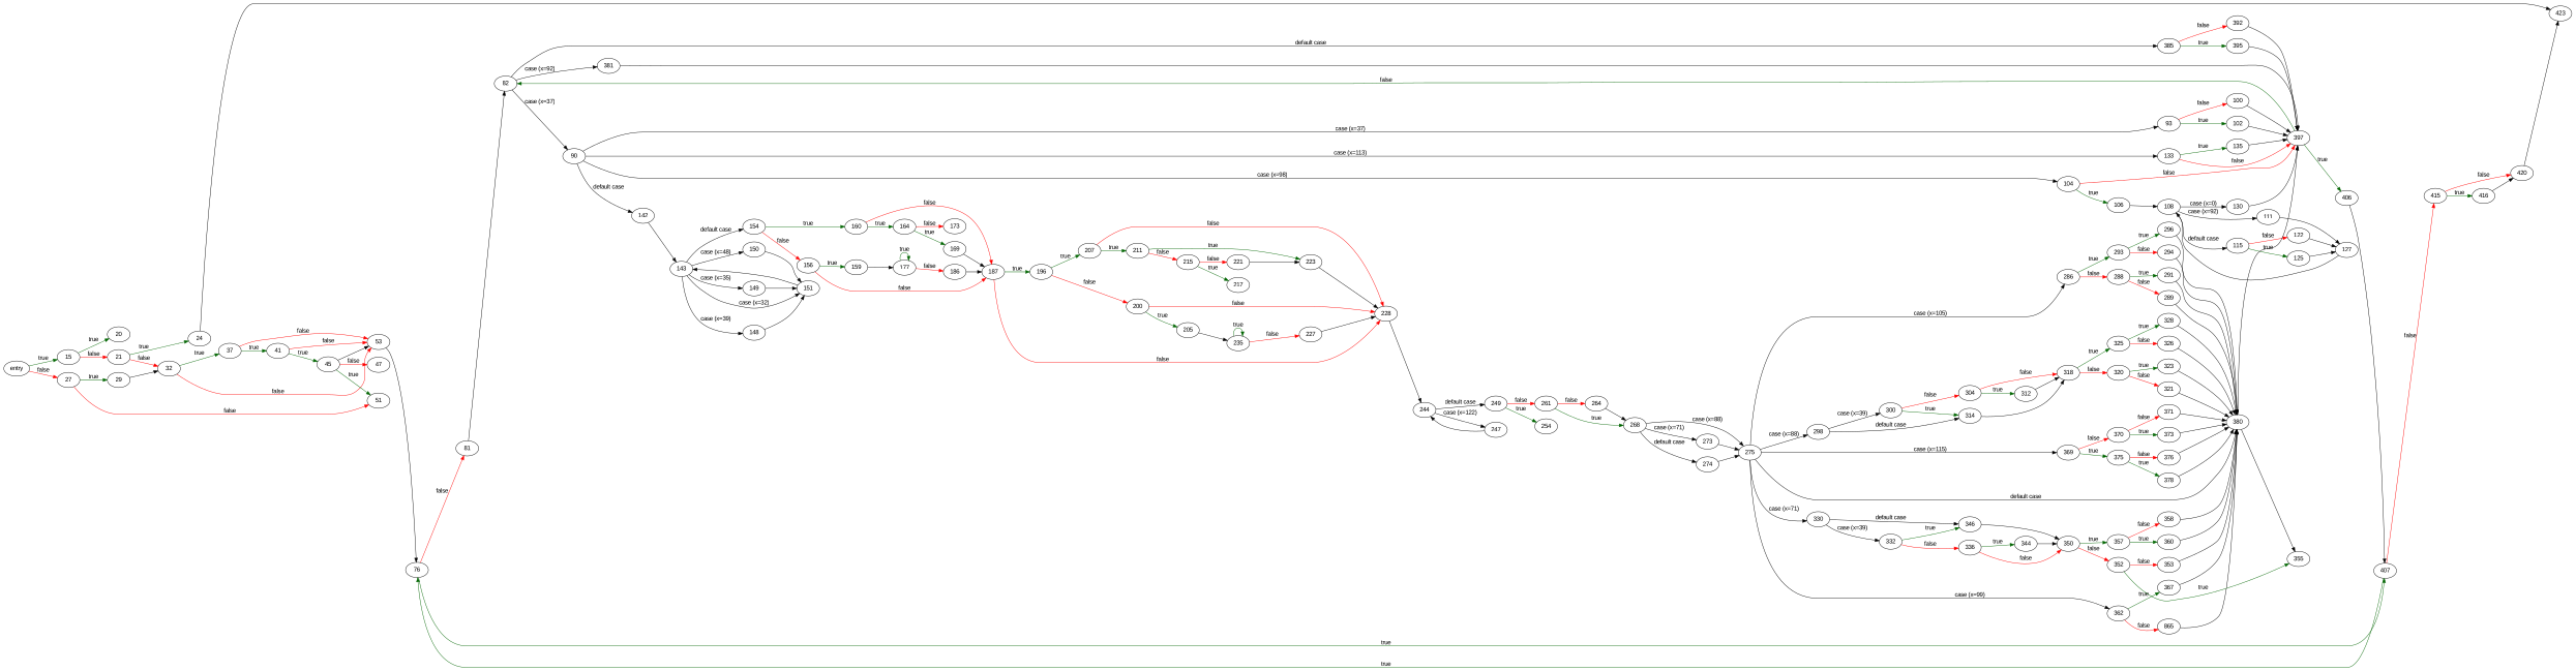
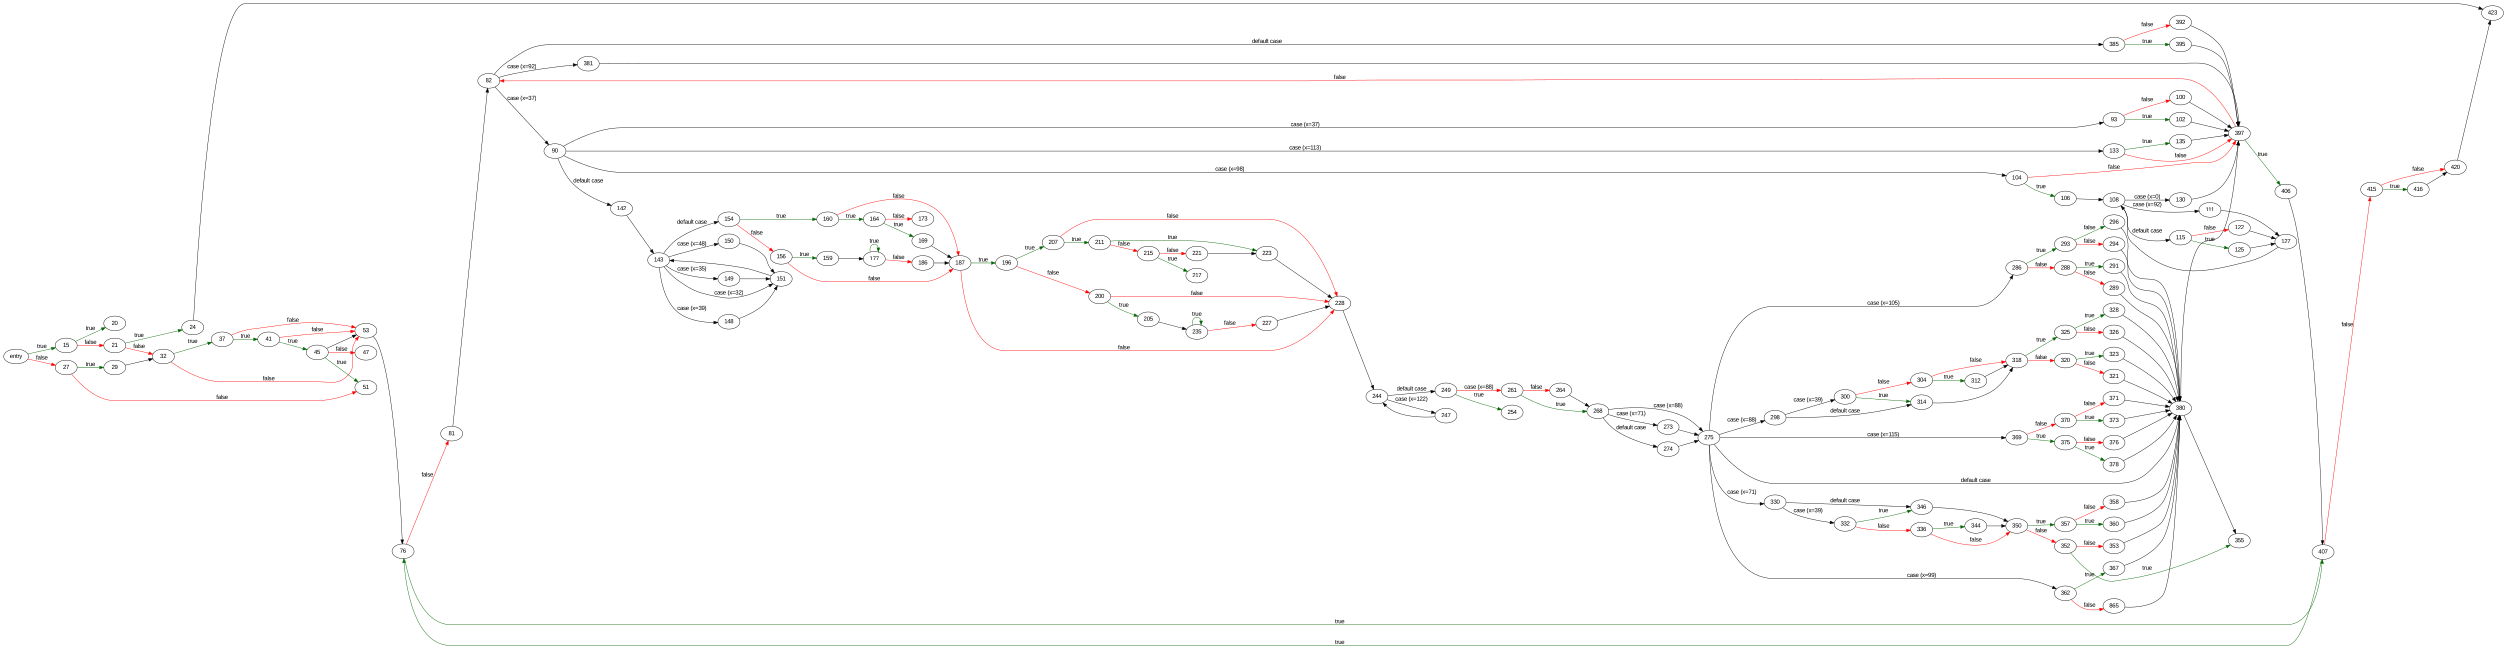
  digraph {
    fontname="Liberation Sans"
    rankdir=LR
    node [fontname="Liberation Sans"]
    edge [fontname="Liberation Sans"]
    n1 [label=entry]
    15
    27
    20
    21
    29
    51
    24
    32
    423
    37
    53
    41
    76
    45
    47
    81
    407
    82
    415
    90
    381
    385
    93
    104
    133
    142
    397
    392
    395
    100
    102
    106
    135
    143
    406
    108
    111
    115
    130
    127
    122
    125
    148
    149
    150
    151
    154
    156
    160
    159
    187
    164
    177
    196
    228
    186
    169
    173
    200
    207
    244
    205
    211
    235
    227
    215
    223
    217
    221
    247
    249
    254
    261
    264
    268
    273
    274
    275
    286
    298
    330
    362
    369
    380
    288
    293
    300
    314
    332
    346
    n92 [label=865]
    367
    370
    375
    355
    289
    291
    294
    296
    304
    318
    312
    320
    325
    321
    323
    326
    328
    336
    350
    344
    352
    357
    353
    358
    360
    371
    373
    376
    378
    416
    420
    n1 -> 15 [color=darkgreen label=true]
    n1 -> 27 [color=red label=false]
    15 -> 20 [color=darkgreen label=true]
    15 -> 21 [color=red label=false]
    27 -> 29 [color=darkgreen label=true]
    27 -> 51 [color=red label=false]
    21 -> 24 [color=darkgreen label=true]
    21 -> 32 [color=red label=false]
    29 -> 32
    24 -> 423
    32 -> 37 [color=darkgreen label=true]
    32 -> 53 [color=red label=false]
    37 -> 53 [color=red label=false]
    37 -> 41 [color=darkgreen label=true]
    53 -> 76
    41 -> 53 [color=red label=false]
    41 -> 45 [color=darkgreen label=true]
    76 -> 81 [color=red label=false]
    76 -> 407 [color=darkgreen label=true]
    45 -> 51 [color=darkgreen label=true]
    45 -> 53
    45 -> 47 [color=red label=false]
    81 -> 82
    407 -> 76 [color=darkgreen label=true]
    407 -> 415 [color=red label=false]
    82 -> 90 [label="case (x=37)"]
    82 -> 381 [label="case (x=92)"]
    82 -> 385 [label="default case"]
    415 -> 416 [color=darkgreen label=true]
    415 -> 420 [color=red label=false]
    90 -> 93 [label="case (x=37)"]
    90 -> 104 [label="case (x=98)"]
    90 -> 133 [label="case (x=113)"]
    90 -> 142 [label="default case"]
    381 -> 397
    385 -> 392 [color=red label=false]
    385 -> 395 [color=darkgreen label=true]
    93 -> 100 [color=red label=false]
    93 -> 102 [color=darkgreen label=true]
    104 -> 397 [color=red label=false]
    104 -> 106 [color=darkgreen label=true]
    133 -> 397 [color=red label=false]
    133 -> 135 [color=darkgreen label=true]
    142 -> 143
-   397 -> 82 [color=darkgreen label=false]
+   397 -> 82 [color=red label=false]
    397 -> 406 [color=darkgreen label=true]
    392 -> 397
    395 -> 397
    100 -> 397
    102 -> 397
    106 -> 108
    135 -> 397
    143 -> 148 [label="case (x=39)"]
    143 -> 149 [label="case (x=35)"]
    143 -> 150 [label="case (x=48)"]
    143 -> 151 [label="case (x=32)"]
    143 -> 154 [label="default case"]
    406 -> 407
    108 -> 111 [label="case (x=92)"]
    108 -> 115 [label="default case"]
    108 -> 130 [label="case (x=0)"]
    111 -> 127
    115 -> 122 [color=red label=false]
    115 -> 125 [color=darkgreen label=true]
    130 -> 397
    127 -> 108
    122 -> 127
    125 -> 127
    148 -> 151
    149 -> 151
    150 -> 151
    151 -> 143
    154 -> 156 [color=red label=false]
    154 -> 160 [color=darkgreen label=true]
    156 -> 159 [color=darkgreen label=true]
    156 -> 187 [color=red label=false]
    160 -> 187 [color=red label=false]
    160 -> 164 [color=darkgreen label=true]
    159 -> 177
    187 -> 196 [color=darkgreen label=true]
    187 -> 228 [color=red label=false]
    164 -> 169 [color=darkgreen label=true]
    164 -> 173 [color=red label=false]
    177 -> 177 [color=darkgreen label=true]
    177 -> 186 [color=red label=false]
    196 -> 200 [color=red label=false]
    196 -> 207 [color=darkgreen label=true]
    228 -> 244
    186 -> 187
    169 -> 187
    200 -> 228 [color=red label=false]
    200 -> 205 [color=darkgreen label=true]
    207 -> 228 [color=red label=false]
    207 -> 211 [color=darkgreen label=true]
    244 -> 247 [label="case (x=122)"]
    244 -> 249 [label="default case"]
    205 -> 235
    211 -> 215 [color=red label=false]
    211 -> 223 [color=darkgreen label=true]
    235 -> 235 [color=darkgreen label=true]
    235 -> 227 [color=red label=false]
    227 -> 228
    215 -> 217 [color=darkgreen label=true]
    215 -> 221 [color=red label=false]
    223 -> 228
    221 -> 223
    247 -> 244
    249 -> 254 [color=darkgreen label=true]
-   249 -> 261 [color=red label=false]
+   249 -> 261 [color=red label="case (x=88)"]
    261 -> 264 [color=red label=false]
    261 -> 268 [color=darkgreen label=true]
    264 -> 268
    268 -> 273 [label="case (x=71)"]
    268 -> 274 [label="default case"]
    268 -> 275 [label="case (x=88)"]
    273 -> 275
    274 -> 275
    275 -> 286 [label="case (x=105)"]
    275 -> 298 [label="case (x=88)"]
    275 -> 330 [label="case (x=71)"]
    275 -> 362 [label="case (x=99)"]
    275 -> 369 [label="case (x=115)"]
    275 -> 380 [label="default case"]
    286 -> 288 [color=red label=false]
    286 -> 293 [color=darkgreen label=true]
    298 -> 300 [label="case (x=39)"]
    298 -> 314 [label="default case"]
    330 -> 332 [label="case (x=39)"]
    330 -> 346 [label="default case"]
    362 -> n92 [color=red label=false]
    362 -> 367 [color=darkgreen label=true]
    369 -> 370 [color=red label=false]
    369 -> 375 [color=darkgreen label=true]
    380 -> 397
    380 -> 355
    288 -> 289 [color=red label=false]
    288 -> 291 [color=darkgreen label=true]
    293 -> 294 [color=red label=false]
-   293 -> 296 [color=darkgreen label=true]
+   293 -> 296 [color=darkgreen label=false]
    300 -> 314 [color=darkgreen label=true]
    300 -> 304 [color=red label=false]
    314 -> 318
    332 -> 346 [color=darkgreen label=true]
    332 -> 336 [color=red label=false]
    346 -> 350
    n92 -> 380
    367 -> 380
    370 -> 371 [color=red label=false]
    370 -> 373 [color=darkgreen label=true]
    375 -> 376 [color=red label=false]
    375 -> 378 [color=darkgreen label=true]
    289 -> 380
    291 -> 380
    294 -> 380
    296 -> 380
    304 -> 318 [color=red label=false]
    304 -> 312 [color=darkgreen label=true]
    318 -> 320 [color=red label=false]
    318 -> 325 [color=darkgreen label=true]
    312 -> 318
    320 -> 321 [color=red label=false]
    320 -> 323 [color=darkgreen label=true]
    325 -> 326 [color=red label=false]
    325 -> 328 [color=darkgreen label=true]
    321 -> 380
    323 -> 380
    326 -> 380
    328 -> 380
    336 -> 350 [color=red label=false]
    336 -> 344 [color=darkgreen label=true]
    350 -> 352 [color=red label=false]
    350 -> 357 [color=darkgreen label=true]
    344 -> 350
    352 -> 355 [color=darkgreen label=true]
    352 -> 353 [color=red label=false]
    357 -> 358 [color=red label=false]
    357 -> 360 [color=darkgreen label=true]
    353 -> 380
    358 -> 380
    360 -> 380
    371 -> 380
    373 -> 380
    376 -> 380
    378 -> 380
    416 -> 420
    420 -> 423
  }
